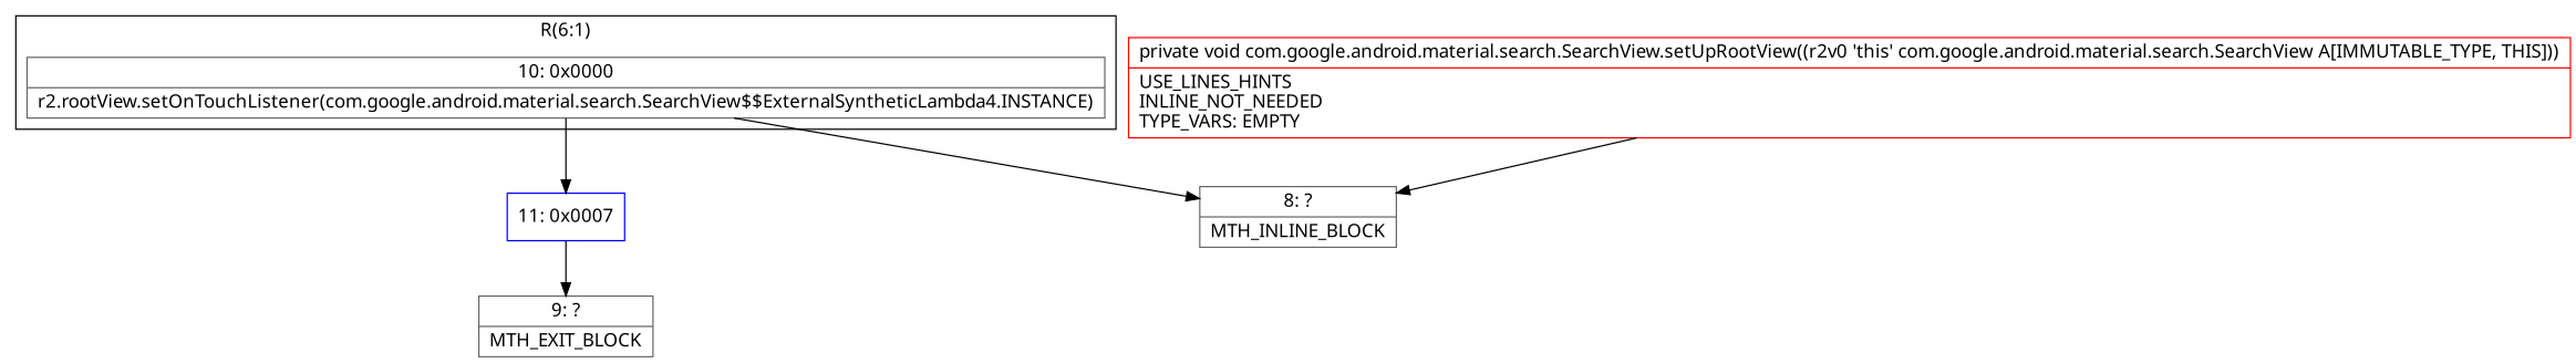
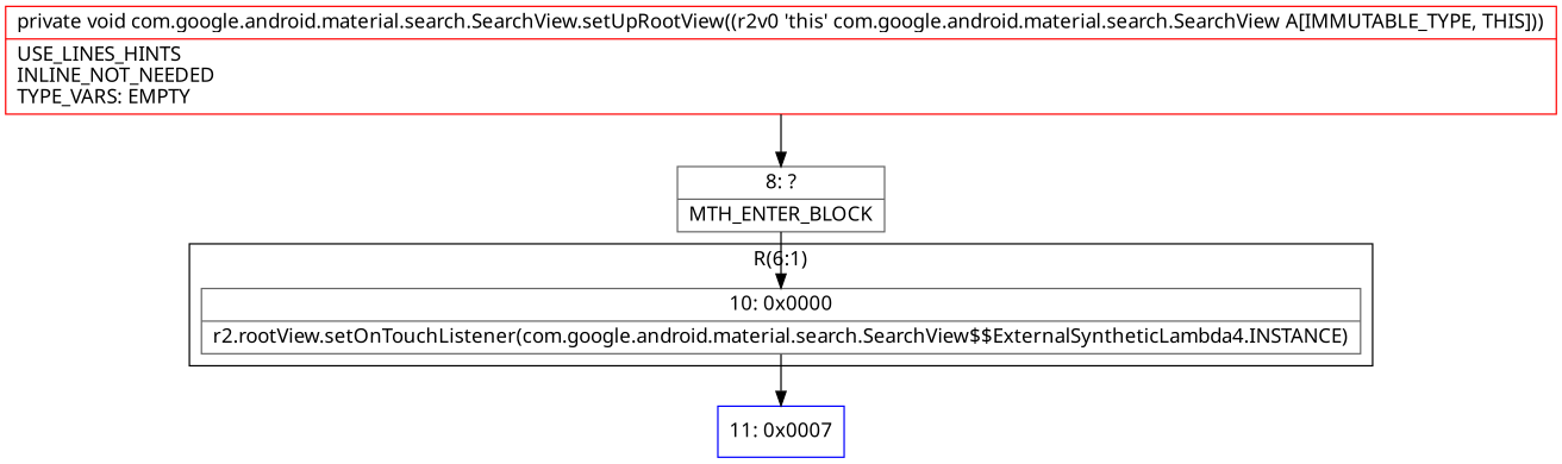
  digraph {
    fontname="Noto Sans"
    node [color=gray40 fontname="Noto Sans" shape=record]
    edge [fontname="Noto Sans"]
    n1 [label="{10\:\ 0x0000|r2.rootView.setOnTouchListener(com.google.android.material.search.SearchView$$ExternalSyntheticLambda4.INSTANCE)\l}"]
    n2 [color=blue label="{11\:\ 0x0007}"]
-   n3 [label="{9\:\ ?|MTH_EXIT_BLOCK\l}"]
-   n4 [label="{8\:\ ?|MTH_INLINE_BLOCK\l}"]
+   n4 [label="{8\:\ ?|MTH_ENTER_BLOCK\l}"]
    n5 [color=red label="{private void com.google.android.material.search.SearchView.setUpRootView((r2v0 'this' com.google.android.material.search.SearchView A[IMMUTABLE_TYPE, THIS]))  | USE_LINES_HINTS\lINLINE_NOT_NEEDED\lTYPE_VARS: EMPTY\l}"]
    subgraph cluster_1 {
      label="R(6:1)"
      n1
    }
    n1 -> n2
-   n2 -> n3
-   n1 -> n4
+   n4 -> n1
    n5 -> n4
  }
